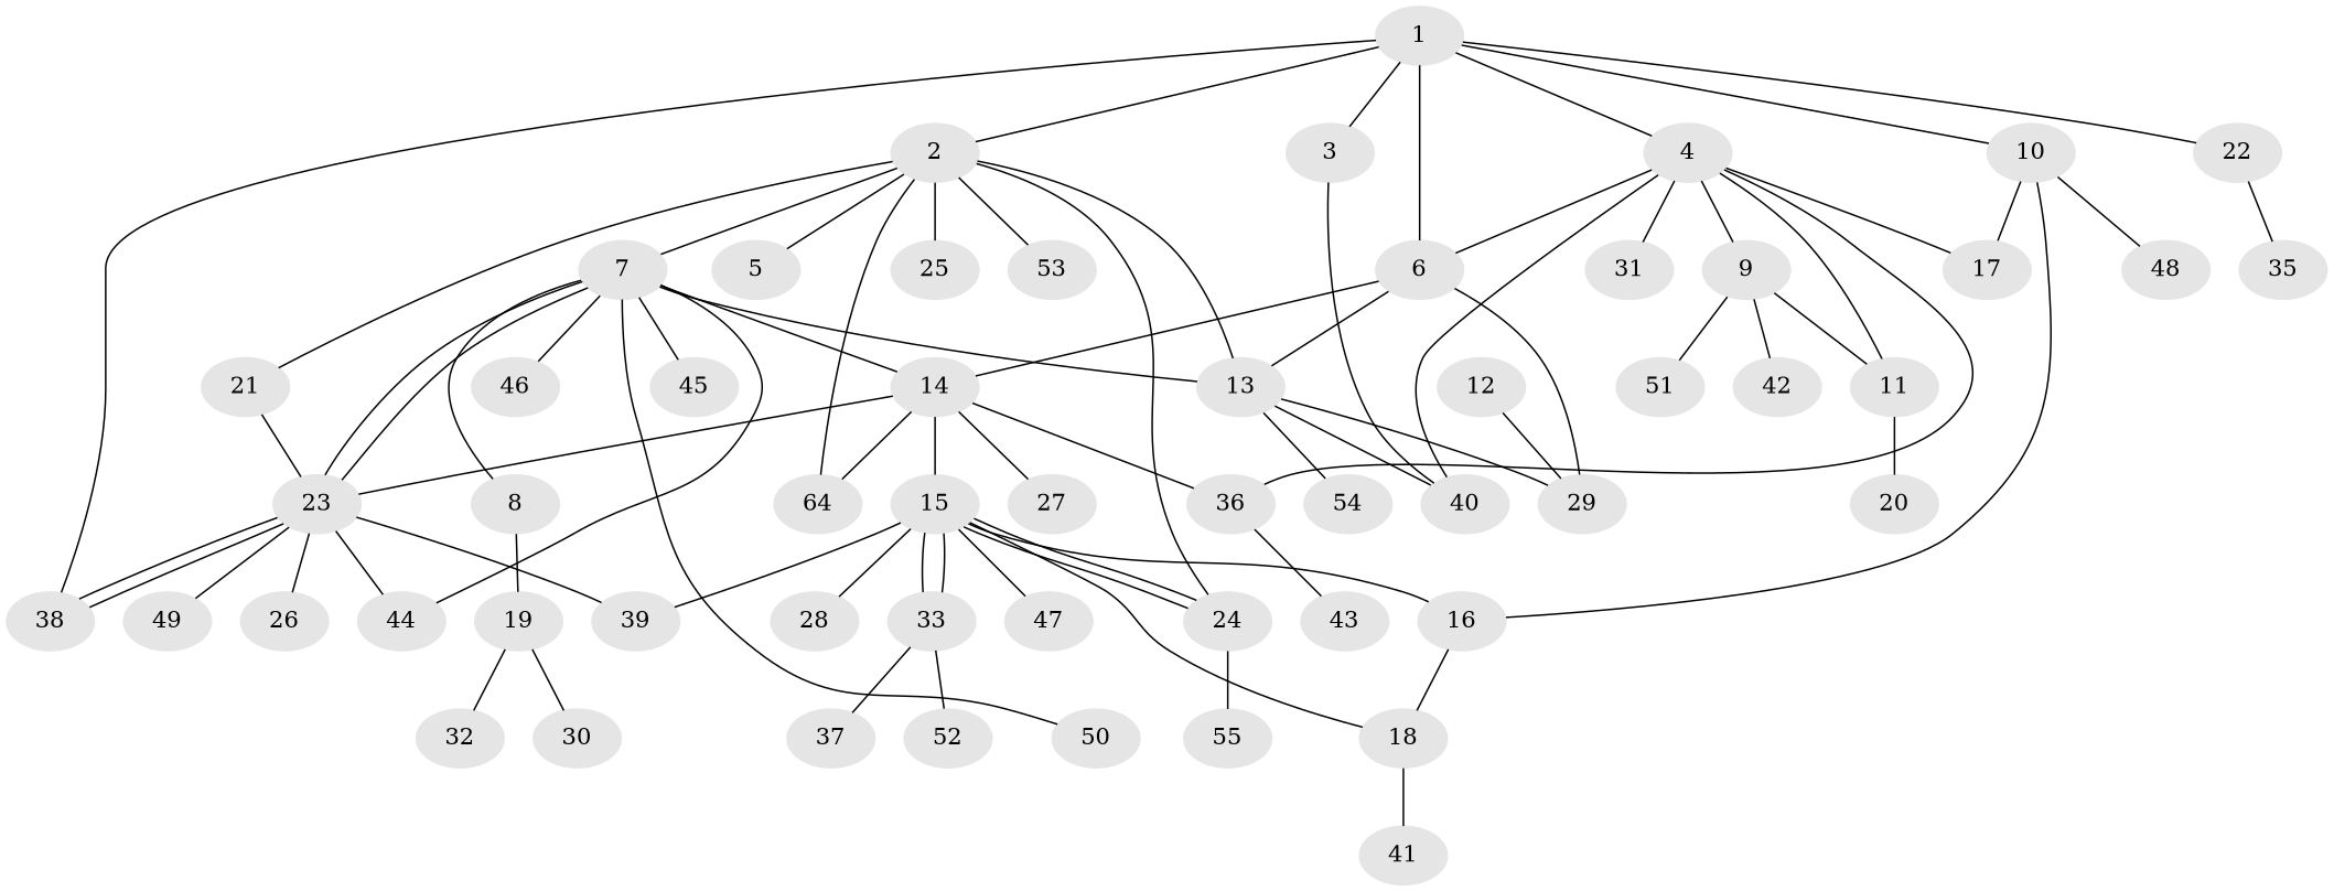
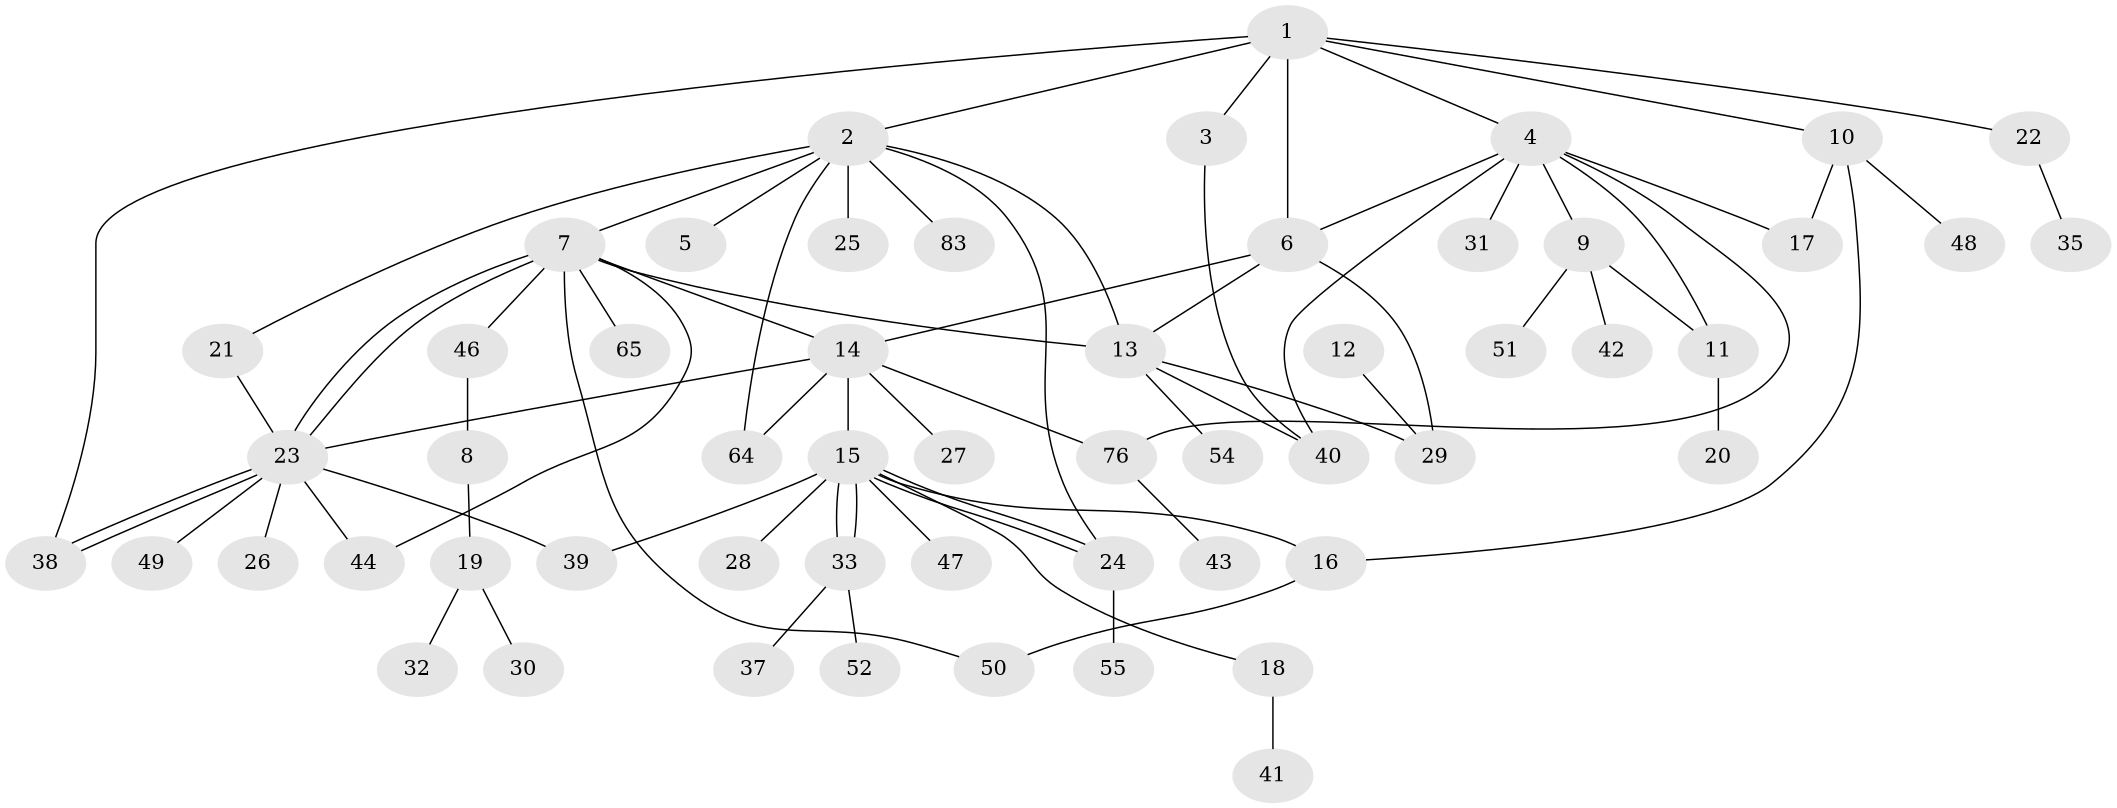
  graph {
    node [color=gray90 style=filled]
    1
    2
    3
    4
    6
    10
    22
    38
    5
    7
    13
    21
    24
    25
    n15 [label=64]
-   53
+   53 [label=83]
    40
    9
    11
    17
    31
-   36
+   36 [label=76]
    14
    29
    16
    48
    35
    8
    23
    44
-   45
+   45 [label=65]
    46
    50
    54
    55
    42
    51
    20
    12
    43
    15
    27
    19
    30
    32
    39
    26
    49
    18
    28
    33
    47
    41
    37
    52
    1 -- 2
    1 -- 3
    1 -- 4
    1 -- 6
    1 -- 10
    1 -- 22
    1 -- 38
    2 -- 5
    2 -- 7
    2 -- 13
    2 -- 21
    2 -- 24
    2 -- 25
    2 -- n15
    2 -- 53
    3 -- 40
    4 -- 6
    4 -- 40
    4 -- 9
    4 -- 11
    4 -- 17
    4 -- 31
    4 -- 36
    6 -- 13
    6 -- 14
    6 -- 29
    10 -- 17
    10 -- 16
    10 -- 48
    22 -- 35
    7 -- 13
    7 -- 14
-   7 -- 8
+   46 -- 8
    7 -- 23
    7 -- 23
    7 -- 44
    7 -- 45
    7 -- 46
    7 -- 50
    13 -- 40
    13 -- 29
    13 -- 54
    21 -- 23
    24 -- 55
    9 -- 11
    9 -- 42
    9 -- 51
    11 -- 20
    36 -- 43
    14 -- n15
    14 -- 36
    14 -- 23
    14 -- 15
    14 -- 27
-   16 -- 18
+   16 -- 50
    8 -- 19
    23 -- 38
    23 -- 38
    23 -- 44
    23 -- 39
    23 -- 26
    23 -- 49
    12 -- 29
    15 -- 24
    15 -- 24
    15 -- 16
    15 -- 39
    15 -- 18
    15 -- 28
    15 -- 33
    15 -- 33
    15 -- 47
    19 -- 30
    19 -- 32
    18 -- 41
    33 -- 37
    33 -- 52
  }
